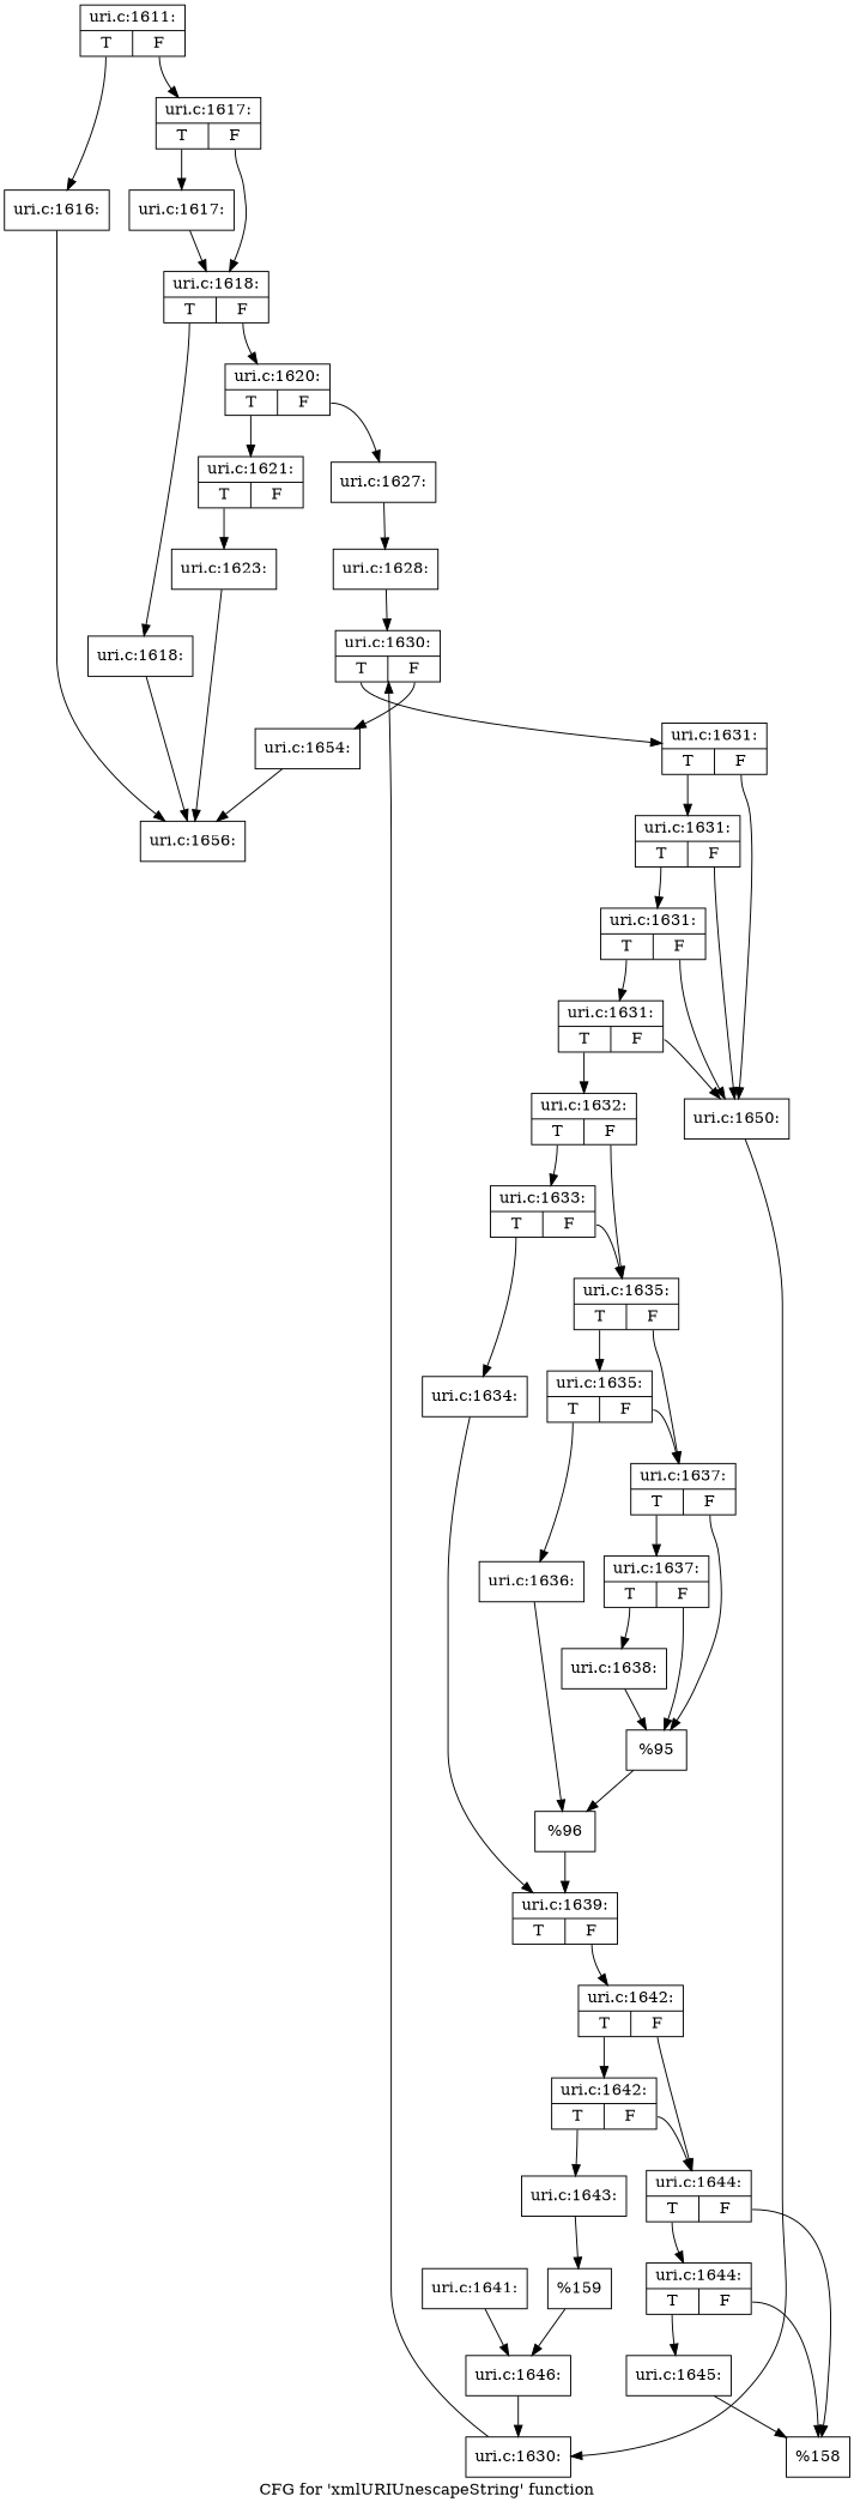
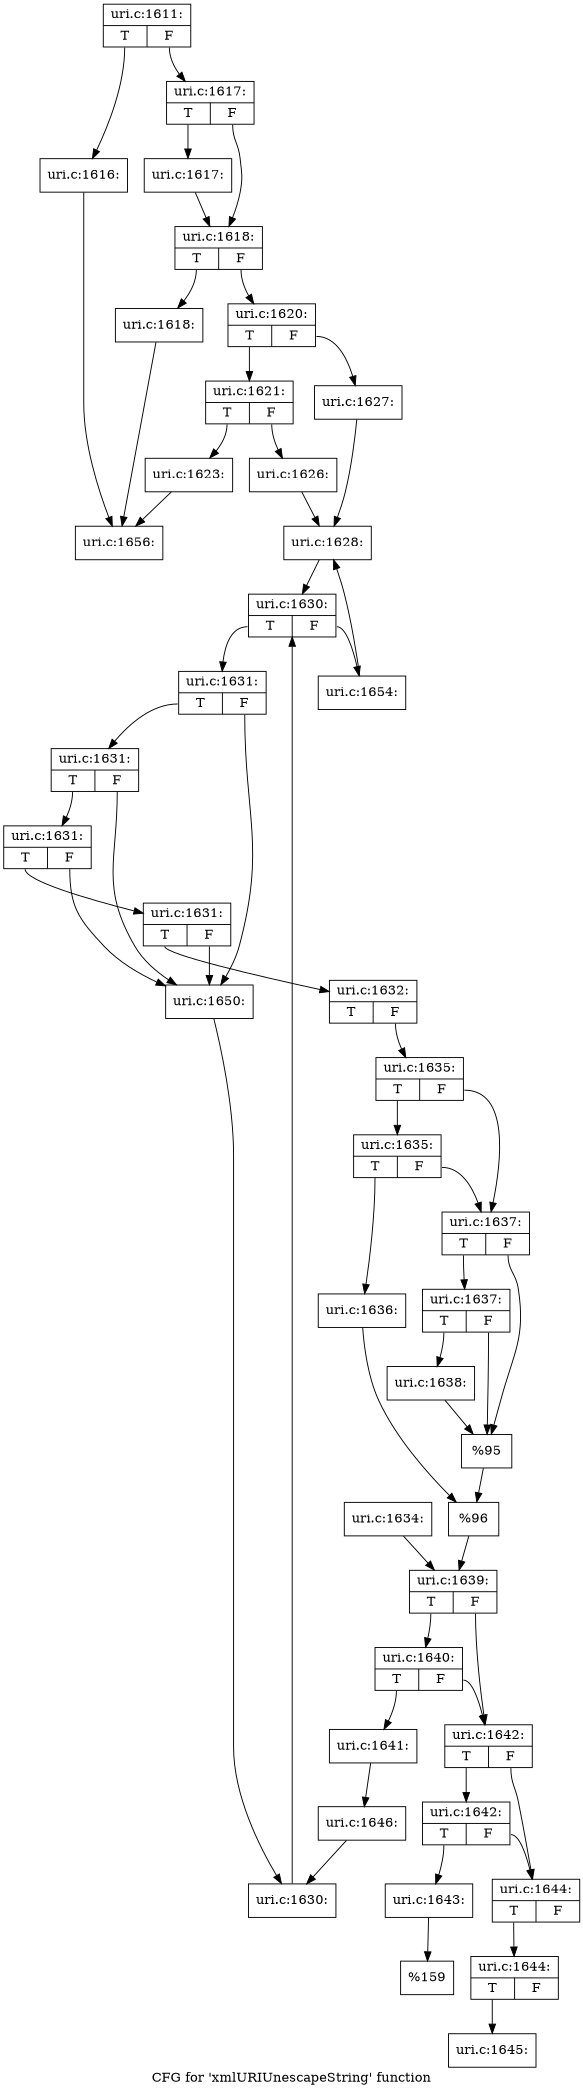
  digraph {
    label="CFG for 'xmlURIUnescapeString' function"
    node [shape=record]
    edge [tailport=s0]
    n1 [label="{uri.c:1611:|{<s0>T|<s1>F}}"]
    n2 [label="{uri.c:1616:}"]
    n3 [label="{uri.c:1617:|{<s0>T|<s1>F}}"]
    n4 [label="{uri.c:1656:}"]
    n5 [label="{uri.c:1617:}"]
    n6 [label="{uri.c:1618:|{<s0>T|<s1>F}}"]
    n7 [label="{uri.c:1618:}"]
    n8 [label="{uri.c:1620:|{<s0>T|<s1>F}}"]
    n9 [label="{uri.c:1621:|{<s0>T|<s1>F}}"]
    n10 [label="{uri.c:1627:}"]
    n11 [label="{uri.c:1623:}"]
+   n12 [label="{uri.c:1626:}"]
    n13 [label="{uri.c:1628:}"]
    n14 [label="{uri.c:1630:|{<s0>T|<s1>F}}"]
    n15 [label="{uri.c:1631:|{<s0>T|<s1>F}}"]
    n16 [label="{uri.c:1654:}"]
    n17 [label="{uri.c:1631:|{<s0>T|<s1>F}}"]
    n18 [label="{uri.c:1650:}"]
    n19 [label="{uri.c:1631:|{<s0>T|<s1>F}}"]
    n20 [label="{uri.c:1630:}"]
    n21 [label="{uri.c:1631:|{<s0>T|<s1>F}}"]
    n22 [label="{uri.c:1632:|{<s0>T|<s1>F}}"]
-   n23 [label="{uri.c:1633:|{<s0>T|<s1>F}}"]
    n24 [label="{uri.c:1635:|{<s0>T|<s1>F}}"]
    n25 [label="{uri.c:1634:}"]
    n26 [label="{uri.c:1635:|{<s0>T|<s1>F}}"]
    n27 [label="{uri.c:1637:|{<s0>T|<s1>F}}"]
    n28 [label="{uri.c:1639:|{<s0>T|<s1>F}}"]
    n29 [label="{uri.c:1636:}"]
    n30 [label="{uri.c:1637:|{<s0>T|<s1>F}}"]
    n31 [label="{%95}"]
+   n32 [label="{uri.c:1640:|{<s0>T|<s1>F}}"]
    n33 [label="{uri.c:1642:|{<s0>T|<s1>F}}"]
    n34 [label="{uri.c:1641:}"]
    n35 [label="{uri.c:1642:|{<s0>T|<s1>F}}"]
    n36 [label="{uri.c:1644:|{<s0>T|<s1>F}}"]
    n37 [label="{%96}"]
    n38 [label="{uri.c:1638:}"]
    n39 [label="{uri.c:1646:}"]
    n40 [label="{uri.c:1643:}"]
    n41 [label="{uri.c:1644:|{<s0>T|<s1>F}}"]
-   n42 [label="{%158}"]
    n43 [label="{%159}"]
    n44 [label="{uri.c:1645:}"]
    n1 -> n2
    n1 -> n3 [tailport=s1]
    n2 -> n4
    n3 -> n5
    n3 -> n6 [tailport=s1]
    n5 -> n6
    n6 -> n7
    n6 -> n8 [tailport=s1]
    n7 -> n4
    n8 -> n9
    n8 -> n10 [tailport=s1]
    n9 -> n11
+   n9 -> n12 [tailport=s1]
    n10 -> n13
    n11 -> n4
+   n12 -> n13
    n13 -> n14
    n14 -> n15
    n14 -> n16 [tailport=s1]
    n15 -> n17
    n15 -> n18 [tailport=s1]
-   n16 -> n4
+   n16 -> n13
    n17 -> n18 [tailport=s1]
    n17 -> n19
    n18 -> n20
    n19 -> n18 [tailport=s1]
    n19 -> n21
    n20 -> n14
    n21 -> n18 [tailport=s1]
    n21 -> n22
-   n22 -> n23
    n22 -> n24 [tailport=s1]
-   n23 -> n24 [tailport=s1]
-   n23 -> n25
    n24 -> n26
    n24 -> n27 [tailport=s1]
    n25 -> n28
    n26 -> n27 [tailport=s1]
    n26 -> n29
    n27 -> n30
    n27 -> n31 [tailport=s1]
+   n28 -> n32
    n28 -> n33 [tailport=s1]
    n29 -> n37
    n30 -> n31 [tailport=s1]
    n30 -> n38
    n31 -> n37
+   n32 -> n33 [tailport=s1]
+   n32 -> n34
    n33 -> n35
    n33 -> n36 [tailport=s1]
    n34 -> n39
    n35 -> n36 [tailport=s1]
    n35 -> n40
    n36 -> n41
-   n36 -> n42 [tailport=s1]
    n37 -> n28
    n38 -> n31
    n39 -> n20
    n40 -> n43
-   n41 -> n42 [tailport=s1]
    n41 -> n44
-   n43 -> n39
-   n44 -> n42
  }
